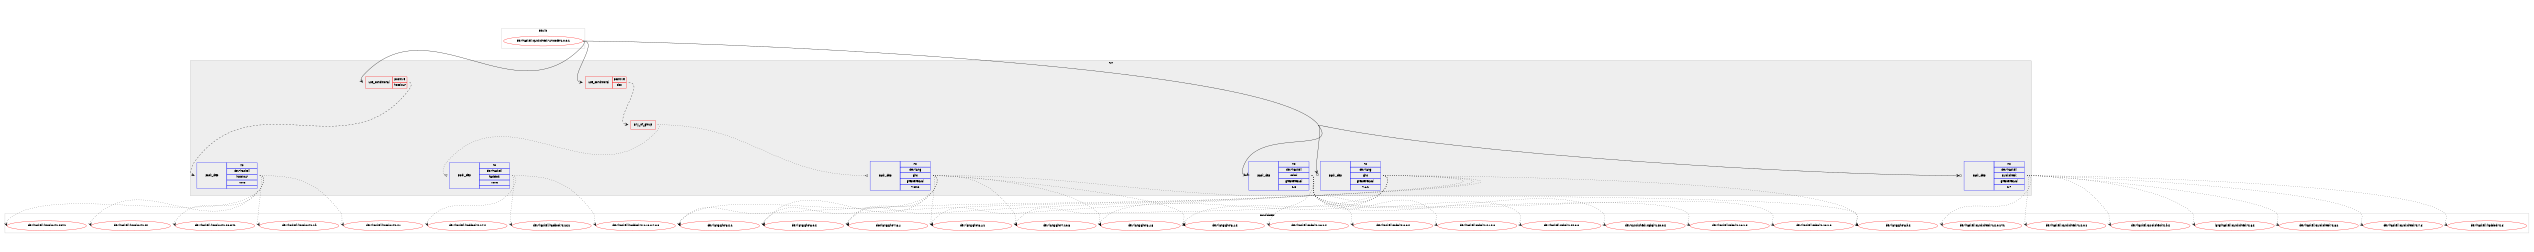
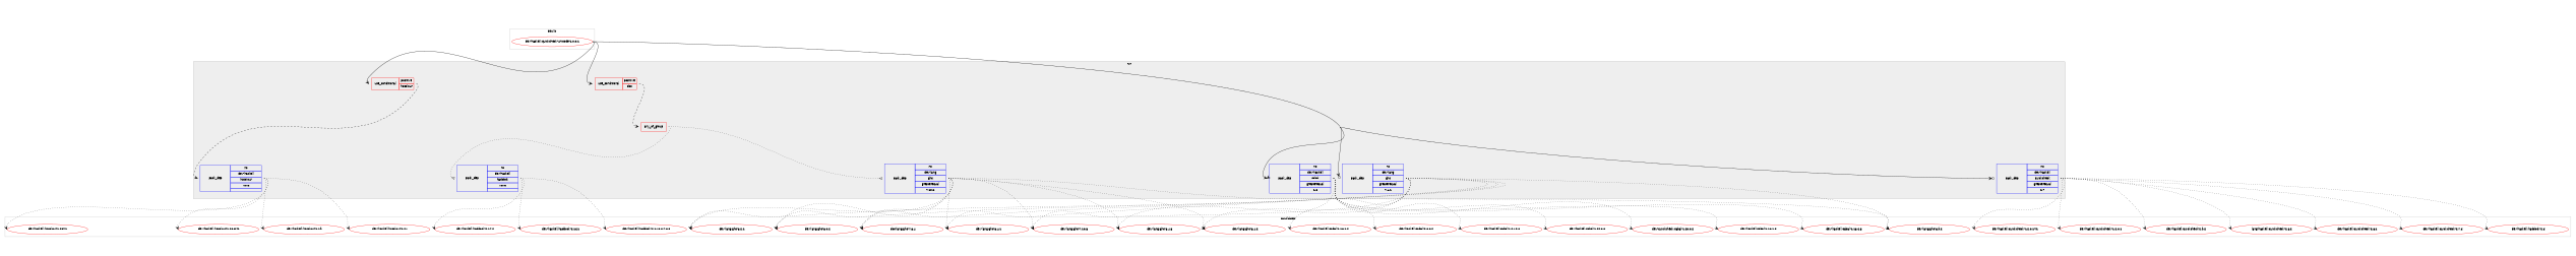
  digraph {
    compound=true
    concentrate=true
    fontname=Helvetica
    fontsize=10
    newrank=true
    rankdir=TB
    ranksep=1.5
    node [color=red fontname=Helvetica fontsize=10]
    edge [arrowhead=vee headport=w style=dotted tailport=e weight=100]
    n1 [label="dev-haskell/quickcheck-unicode-1.0.0.1" width=4]
    n2 [color=blue label=<<TABLE BORDER="0" CELLBORDER="1" CELLSPACING="0" CELLPADDING="4" WIDTH="220"><TR><TD ROWSPAN="6" CELLPADDING="30">pack_dep</TD></TR><TR><TD WIDTH="110">no</TD></TR><TR><TD>dev-haskell</TD></TR><TR><TD>haddock</TD></TR><TR><TD>none</TD></TR><TR><TD></TD></TR></TABLE>> shape=none]
    n3 [color=blue label=<<TABLE BORDER="0" CELLBORDER="1" CELLSPACING="0" CELLPADDING="4" WIDTH="220"><TR><TD ROWSPAN="6" CELLPADDING="30">pack_dep</TD></TR><TR><TD WIDTH="110">no</TD></TR><TR><TD>dev-lang</TD></TR><TR><TD>ghc</TD></TR><TR><TD>greaterequal</TD></TR><TR><TD>7.10.2</TD></TR></TABLE>> shape=none]
    n4 [label=<<TABLE BORDER="0" CELLBORDER="1" CELLSPACING="0" CELLPADDING="4"><TR><TD CELLPADDING="10">any_of_group</TD></TR></TABLE>> shape=none]
    n5 [label=<<TABLE BORDER="0" CELLBORDER="1" CELLSPACING="0" CELLPADDING="4"><TR><TD ROWSPAN="3" CELLPADDING="10">use_conditional</TD></TR><TR><TD>positive</TD></TR><TR><TD>doc</TD></TR></TABLE>> shape=none]
    n6 [color=blue label=<<TABLE BORDER="0" CELLBORDER="1" CELLSPACING="0" CELLPADDING="4" WIDTH="220"><TR><TD ROWSPAN="6" CELLPADDING="30">pack_dep</TD></TR><TR><TD WIDTH="110">no</TD></TR><TR><TD>dev-haskell</TD></TR><TR><TD>hscolour</TD></TR><TR><TD>none</TD></TR><TR><TD></TD></TR></TABLE>> shape=none]
    n7 [label=<<TABLE BORDER="0" CELLBORDER="1" CELLSPACING="0" CELLPADDING="4"><TR><TD ROWSPAN="3" CELLPADDING="10">use_conditional</TD></TR><TR><TD>positive</TD></TR><TR><TD>hscolour</TD></TR></TABLE>> shape=none]
    n8 [color=blue label=<<TABLE BORDER="0" CELLBORDER="1" CELLSPACING="0" CELLPADDING="4" WIDTH="220"><TR><TD ROWSPAN="6" CELLPADDING="30">pack_dep</TD></TR><TR><TD WIDTH="110">no</TD></TR><TR><TD>dev-haskell</TD></TR><TR><TD>cabal</TD></TR><TR><TD>greaterequal</TD></TR><TR><TD>1.8</TD></TR></TABLE>> shape=none]
    n9 [color=blue label=<<TABLE BORDER="0" CELLBORDER="1" CELLSPACING="0" CELLPADDING="4" WIDTH="220"><TR><TD ROWSPAN="6" CELLPADDING="30">pack_dep</TD></TR><TR><TD WIDTH="110">no</TD></TR><TR><TD>dev-haskell</TD></TR><TR><TD>quickcheck</TD></TR><TR><TD>greaterequal</TD></TR><TR><TD>2.7</TD></TR></TABLE>> shape=none]
    n10 [color=blue label=<<TABLE BORDER="0" CELLBORDER="1" CELLSPACING="0" CELLPADDING="4" WIDTH="220"><TR><TD ROWSPAN="6" CELLPADDING="30">pack_dep</TD></TR><TR><TD WIDTH="110">no</TD></TR><TR><TD>dev-lang</TD></TR><TR><TD>ghc</TD></TR><TR><TD>greaterequal</TD></TR><TR><TD>7.4.1</TD></TR></TABLE>> shape=none]
    n11 [label="dev-haskell/haddock-2.14.3.0.7.8.3" width=4]
    n12 [label="dev-haskell/haddock-2.16.1" width=4]
    n13 [label="dev-haskell/haddock-2.17.2" width=4]
    n14 [label="dev-lang/ghc-7.10.3" width=4]
    n15 [label="doc-lang/ghc-7.8.4" width=4]
    n16 [label="dev-lang/ghc-8.0.2" width=4]
    n17 [label="dev-lang/ghc-8.2.1" width=4]
    n18 [label="dev-lang/ghc-8.9.2" width=4]
    n19 [label="dev-lang/ghc-8.4.1" width=4]
    n20 [label="dev-lang/ghc-8.4.2" width=4]
    n21 [label="dev-lang/ghc-8.4.3" width=4]
    n22 [label="dev-haskell/hscolour-1.19" width=4]
    n23 [label="dev-haskell/hscolour-1.20.3-r1" width=4]
-   n24 [label="dev-haskell/hscolour-1.22" width=4]
    n25 [label="dev-haskell/hscolour-1.23-r1" width=4]
    n26 [label="dev-haskell/hscolour-1.24" width=4]
    n27 [label="dev-haskell/cabal-1.18.1.2" width=4]
-   n28 [label="dev-haskell/cabal-1.18.1.3" width=4]
+   n28 [label="dev-haskell/cabal-1.18.6.3" width=4]
    n29 [label="dev-haskell/cabal-1.18.1.5" width=4]
    n30 [label="dev-quickcheck/cabal-1.20.0.2" width=4]
    n31 [label="dev-haskell/cabal-1.22.8.0" width=4]
    n32 [label="dev-haskell/cabal-1.24.2.0" width=4]
    n33 [label="dev-haskell/cabal-2.0.0.2" width=4]
    n34 [label="dev-haskell/quickcheck-1.2.0.1" width=4]
    n35 [label="dev-haskell/quickcheck-1.2.0.1-r1" width=4]
    n36 [label="dev-haskell/haddock-2.6" width=4]
    n37 [label="dev-haskell/quickcheck-2.7.6" width=4]
    n38 [label="dev-haskell/quickcheck-2.8.1" width=4]
    n39 [label="lang-haskell/quickcheck-2.8.2" width=4]
    n40 [label="dev-haskell/quickcheck-2.9.2" width=4]
    subgraph cluster_1 {
      color=gray
      label=<<i>ebuild</i>>
      rank=same
      n1
    }
    subgraph cluster_2 {
      color=gray
      label=<<i>dependencies</i>>
      subgraph cluster_3 {
        color=gray
        fillcolor="#eeeeee"
        label=<<i>compile</i>>
        style=filled
        subgraph sub_4 {
          color=gray
          fillcolor="#eeeeee"
          label=<<i>compile</i>>
          style=filled
          n5
          subgraph sub_5 {
            color=gray
            fillcolor="#eeeeee"
            label=<<i>compile</i>>
            style=filled
            n4
            subgraph sub_6 {
              color=gray
              fillcolor="#eeeeee"
              label=<<i>compile</i>>
              style=filled
              n2
            }
            subgraph sub_7 {
              color=gray
              fillcolor="#eeeeee"
              label=<<i>compile</i>>
              style=filled
              n3
            }
          }
        }
        subgraph sub_8 {
          color=gray
          fillcolor="#eeeeee"
          label=<<i>compile</i>>
          style=filled
          n7
          subgraph sub_9 {
            color=gray
            fillcolor="#eeeeee"
            label=<<i>compile</i>>
            style=filled
            n6
          }
        }
        subgraph sub_10 {
          color=gray
          fillcolor="#eeeeee"
          label=<<i>compile</i>>
          style=filled
          n8
        }
      }
      subgraph cluster_11 {
        color=gray
        fillcolor="#eeeeee"
        label=<<i>compile and run</i>>
        style=filled
        subgraph sub_12 {
          color=gray
          fillcolor="#eeeeee"
          label=<<i>compile and run</i>>
          style=filled
          n9
        }
        subgraph sub_13 {
          color=gray
          fillcolor="#eeeeee"
          label=<<i>compile and run</i>>
          style=filled
          n10
        }
      }
      subgraph cluster_14 {
        color=gray
        fillcolor="#eeeeee"
        label=<<i>run</i>>
        style=filled
      }
    }
    subgraph cluster_15 {
      color=gray
      label=<<i>candidates</i>>
      rank=same
      subgraph sub_16 {
        color=black
        label=<<i>candidates</i>>
        nodesep=1
        rank=same
        n11
        n12
        n13
      }
      subgraph sub_17 {
        color=black
        label=<<i>candidates</i>>
        nodesep=1
        rank=same
        n14
        n15
        n16
        n17
        n18
        n19
        n20
        n21
      }
      subgraph sub_18 {
        color=black
        label=<<i>candidates</i>>
        nodesep=1
        rank=same
        n22
        n23
-       n24
        n25
        n26
      }
      subgraph sub_19 {
        color=black
        label=<<i>candidates</i>>
        nodesep=1
        rank=same
        n27
        n28
        n29
        n30
        n31
        n32
        n33
      }
      subgraph sub_20 {
        color=black
        label=<<i>candidates</i>>
        nodesep=1
        rank=same
        n34
        n35
        n36
        n37
        n38
        n39
        n40
      }
      subgraph sub_21 {
        color=black
        label=<<i>candidates</i>>
        nodesep=1
        rank=same
        n14
        n15
        n16
        n17
        n18
        n19
        n20
        n21
      }
    }
    n1 -> n5 [style=solid weight=20]
    n1 -> n7 [style=solid weight=20]
    n1 -> n8 [style=solid weight=20]
    n1 -> n9 [arrowhead=odotvee style=solid weight=20]
    n1 -> n10 [arrowhead=odotvee style=solid weight=20]
    n2 -> n11
    n2 -> n12
    n2 -> n13
    n3 -> n14
    n3 -> n15
    n3 -> n16
    n3 -> n17
    n3 -> n18
    n3 -> n19
    n3 -> n20
    n3 -> n21
    n4 -> n2 [arrowhead=oinv weight=20]
    n4 -> n3 [arrowhead=oinv weight=20]
    n5 -> n4 [style=dashed weight=20]
    n6 -> n22
    n6 -> n23
-   n6 -> n24
    n6 -> n25
    n6 -> n26
    n7 -> n6 [style=dashed weight=20]
    n8 -> n27
    n8 -> n28
    n8 -> n29
    n8 -> n30
    n8 -> n31
    n8 -> n32
    n8 -> n33
    n9 -> n34
    n9 -> n35
    n9 -> n36
    n9 -> n37
    n9 -> n38
    n9 -> n39
    n9 -> n40
    n10 -> n14
    n10 -> n15
    n10 -> n16
    n10 -> n17
    n10 -> n18
    n10 -> n19
    n10 -> n20
    n10 -> n21
  }
